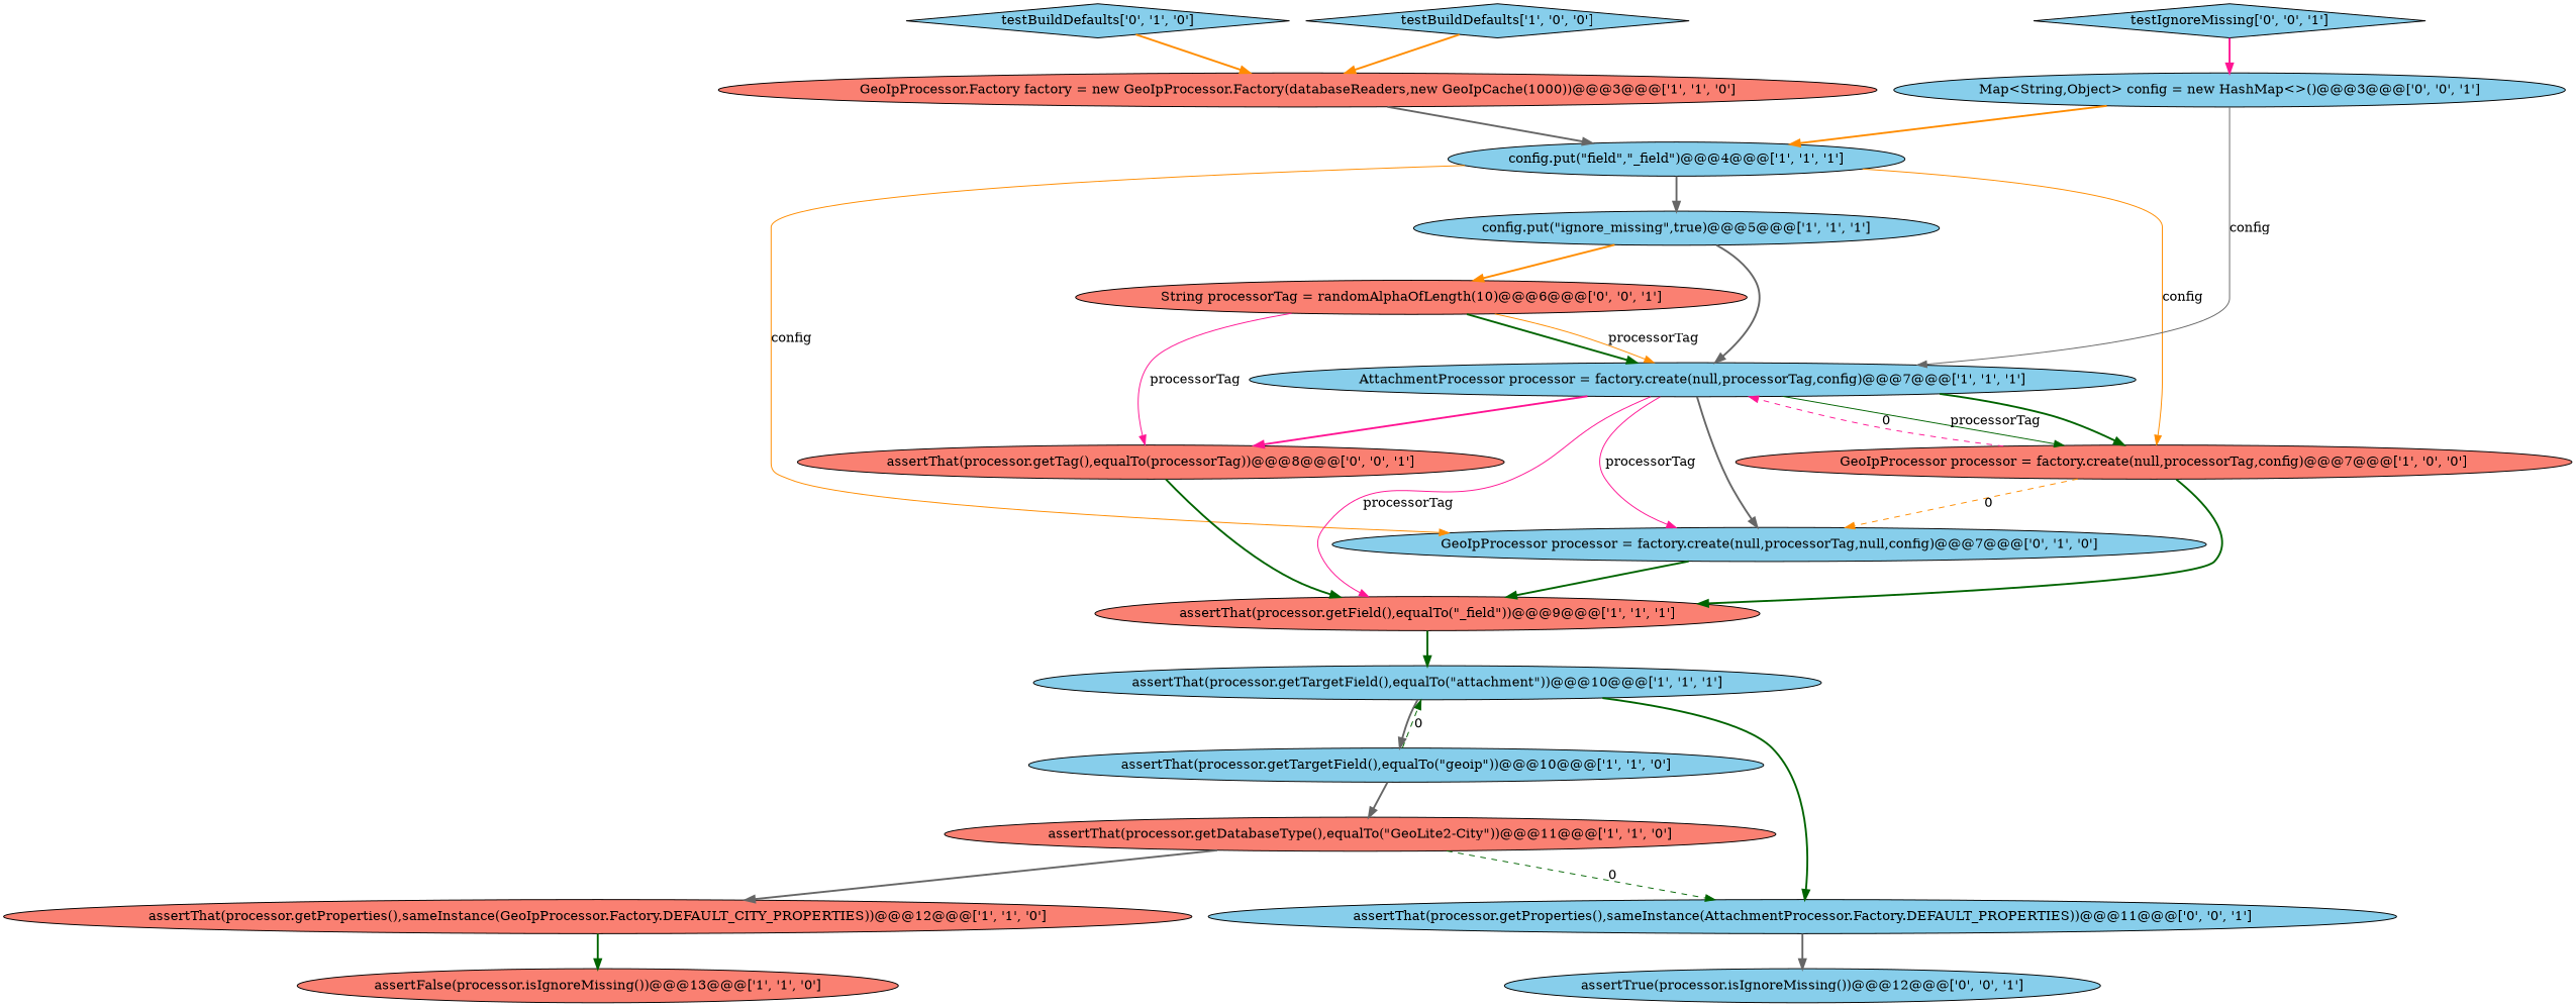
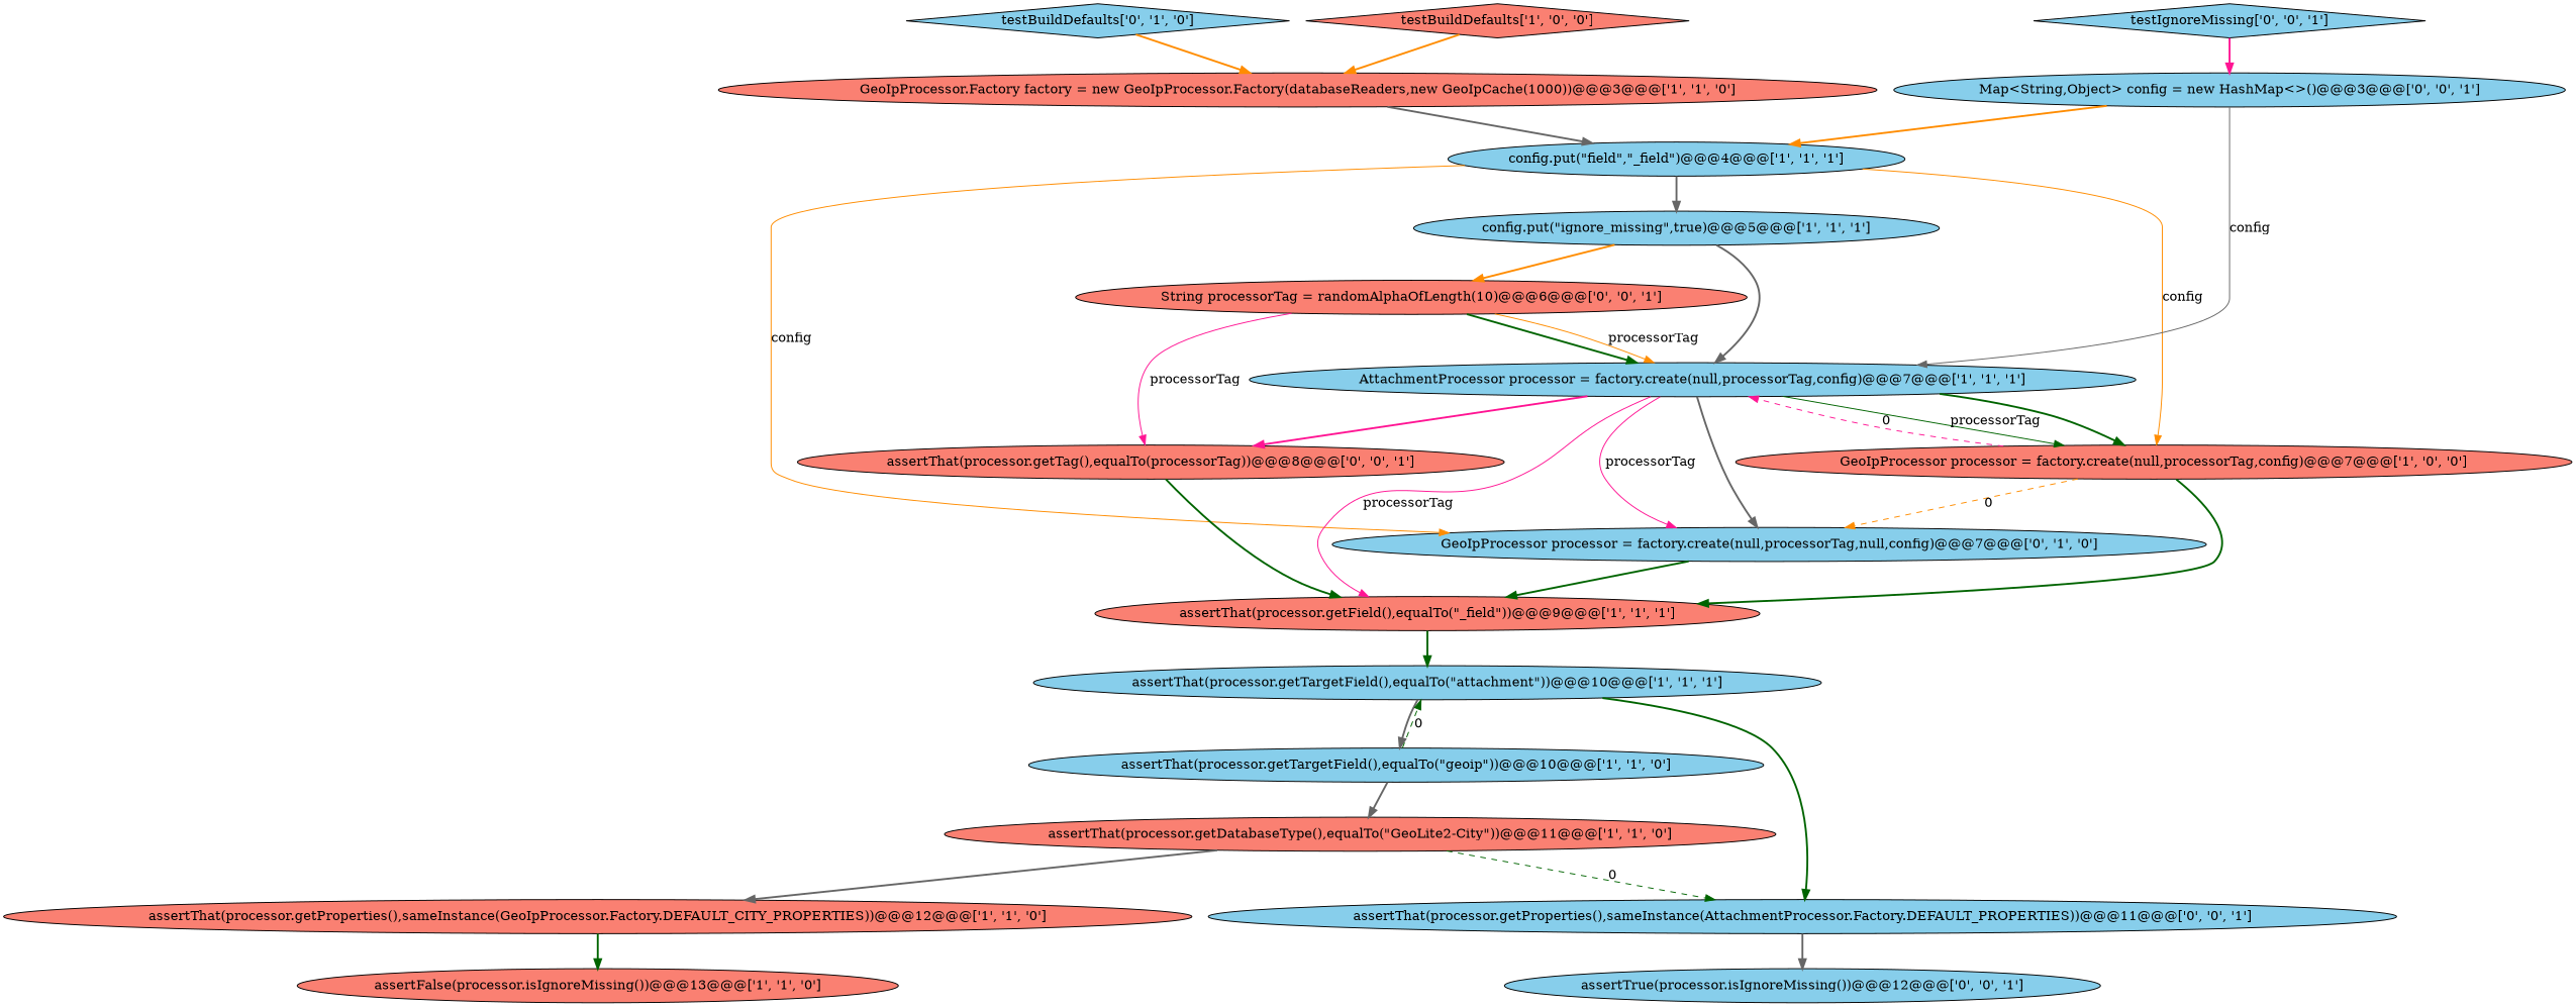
  digraph {
    node [fillcolor=skyblue shape=ellipse style=filled]
    edge [style=bold color=darkgreen]
    n1 [label="assertThat(processor.getTargetField(),equalTo(\"attachment\"))@@@10@@@['1', '1', '1']"]
    n2 [label="assertThat(processor.getTargetField(),equalTo(\"geoip\"))@@@10@@@['1', '1', '0']"]
    n3 [label="assertThat(processor.getProperties(),sameInstance(AttachmentProcessor.Factory.DEFAULT_PROPERTIES))@@@11@@@['0', '0', '1']"]
    n4 [fillcolor=salmon label="assertThat(processor.getProperties(),sameInstance(GeoIpProcessor.Factory.DEFAULT_CITY_PROPERTIES))@@@12@@@['1', '1', '0']"]
    n5 [fillcolor=salmon label="assertFalse(processor.isIgnoreMissing())@@@13@@@['1', '1', '0']"]
    n6 [fillcolor=salmon label="GeoIpProcessor.Factory factory = new GeoIpProcessor.Factory(databaseReaders,new GeoIpCache(1000))@@@3@@@['1', '1', '0']"]
    n7 [label="config.put(\"field\",\"_field\")@@@4@@@['1', '1', '1']"]
    n8 [label="testIgnoreMissing['0', '0', '1']" shape=diamond]
    n9 [label="Map<String,Object> config = new HashMap<>()@@@3@@@['0', '0', '1']"]
    n10 [fillcolor=salmon label="assertThat(processor.getTag(),equalTo(processorTag))@@@8@@@['0', '0', '1']"]
    n11 [fillcolor=salmon label="assertThat(processor.getField(),equalTo(\"_field\"))@@@9@@@['1', '1', '1']"]
    n12 [fillcolor=salmon label="String processorTag = randomAlphaOfLength(10)@@@6@@@['0', '0', '1']"]
    n13 [label="AttachmentProcessor processor = factory.create(null,processorTag,config)@@@7@@@['1', '1', '1']"]
    n14 [fillcolor=salmon label="assertThat(processor.getDatabaseType(),equalTo(\"GeoLite2-City\"))@@@11@@@['1', '1', '0']"]
    n15 [fillcolor=salmon label="GeoIpProcessor processor = factory.create(null,processorTag,config)@@@7@@@['1', '0', '0']"]
    n16 [label="GeoIpProcessor processor = factory.create(null,processorTag,null,config)@@@7@@@['0', '1', '0']"]
    n17 [label="testBuildDefaults['0', '1', '0']" shape=diamond]
    n18 [label="assertTrue(processor.isIgnoreMissing())@@@12@@@['0', '0', '1']"]
    n19 [label="config.put(\"ignore_missing\",true)@@@5@@@['1', '1', '1']"]
-   n20 [label="testBuildDefaults['1', '0', '0']" shape=diamond]
+   n20 [fillcolor=salmon label="testBuildDefaults['1', '0', '0']" shape=diamond]
    n1 -> n2 [color=gray40]
    n1 -> n3
    n2 -> n1 [label=0 style=dashed]
    n2 -> n14 [color=gray40]
    n3 -> n18 [color=gray40]
    n4 -> n5
    n6 -> n7 [color=gray40]
    n7 -> n15 [label=config style=solid color=darkorange]
    n7 -> n16 [label=config style=solid color=darkorange]
    n7 -> n19 [color=gray40]
    n8 -> n9 [color=deeppink]
    n9 -> n7 [color=darkorange]
    n9 -> n13 [label=config style=solid color=gray40]
    n10 -> n11
    n11 -> n1
    n12 -> n10 [label=processorTag style=solid color=deeppink]
    n12 -> n13
    n12 -> n13 [label=processorTag style=solid color=darkorange]
    n13 -> n10 [color=deeppink]
    n13 -> n11 [label=processorTag style=solid color=deeppink]
    n13 -> n15 [label=processorTag style=solid]
    n13 -> n15
    n13 -> n16 [label=processorTag style=solid color=deeppink]
    n13 -> n16 [color=gray40]
    n14 -> n3 [label=0 style=dashed]
    n14 -> n4 [color=gray40]
    n15 -> n11
    n15 -> n13 [label=0 style=dashed color=deeppink]
    n15 -> n16 [label=0 style=dashed color=darkorange]
    n16 -> n11
    n17 -> n6 [color=darkorange]
    n19 -> n12 [color=darkorange]
    n19 -> n13 [color=gray40]
    n20 -> n6 [color=darkorange]
  }
